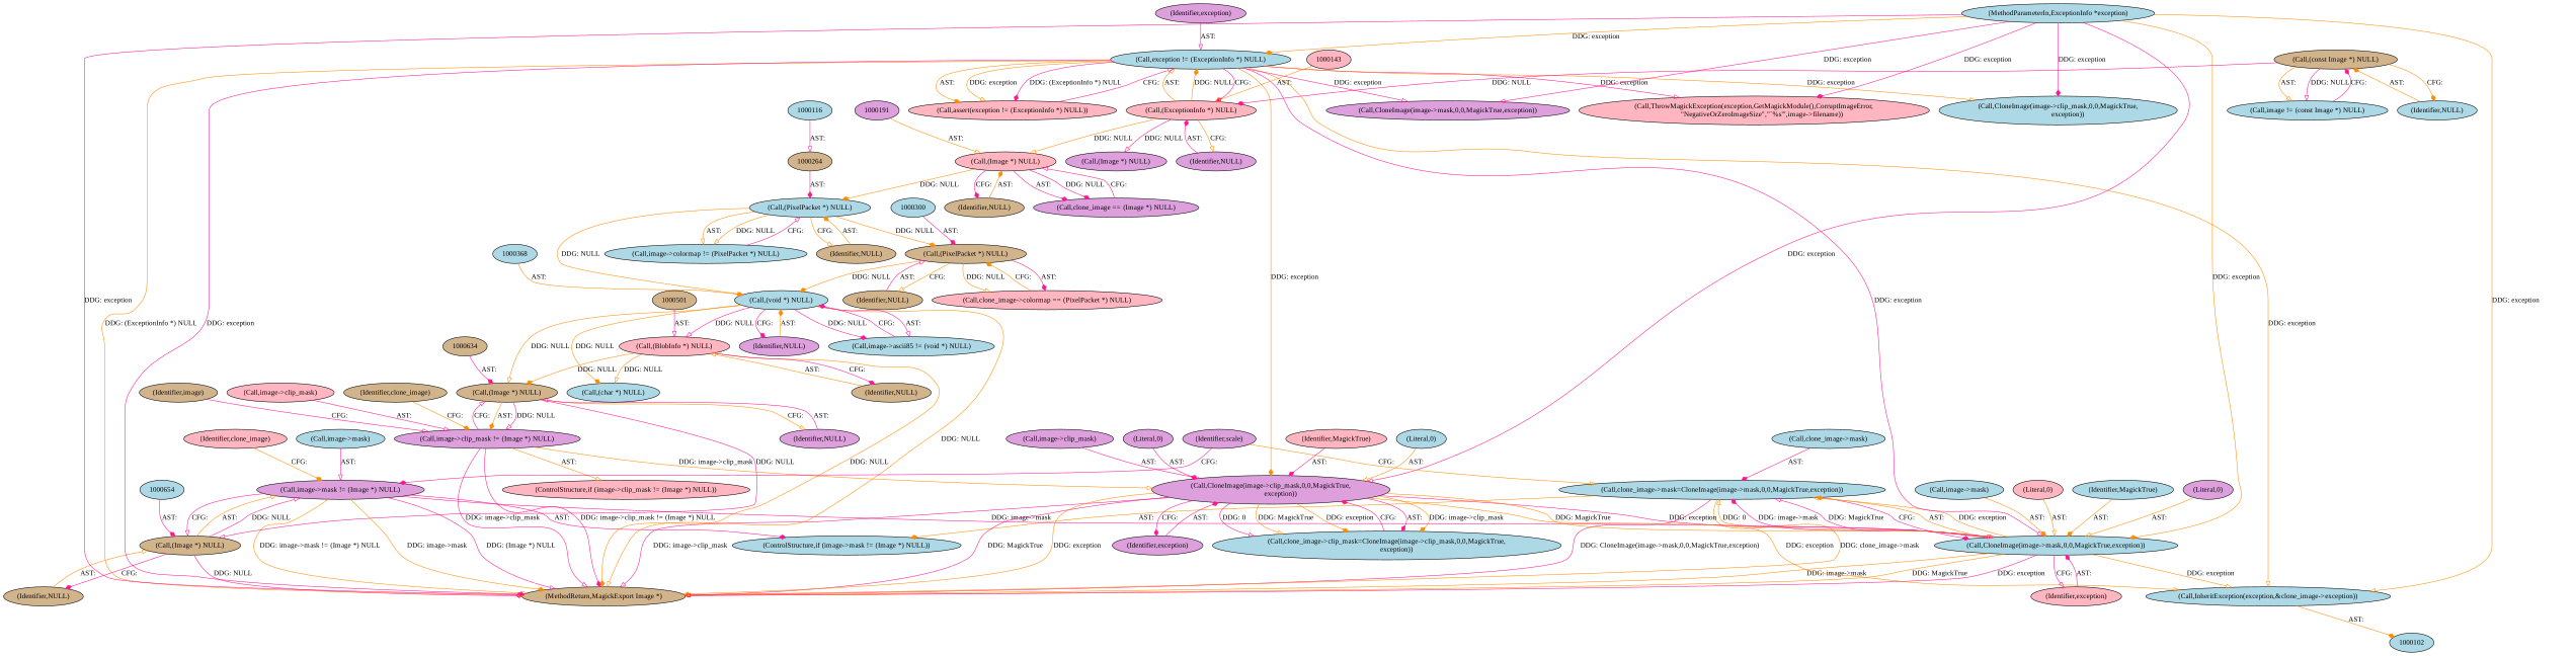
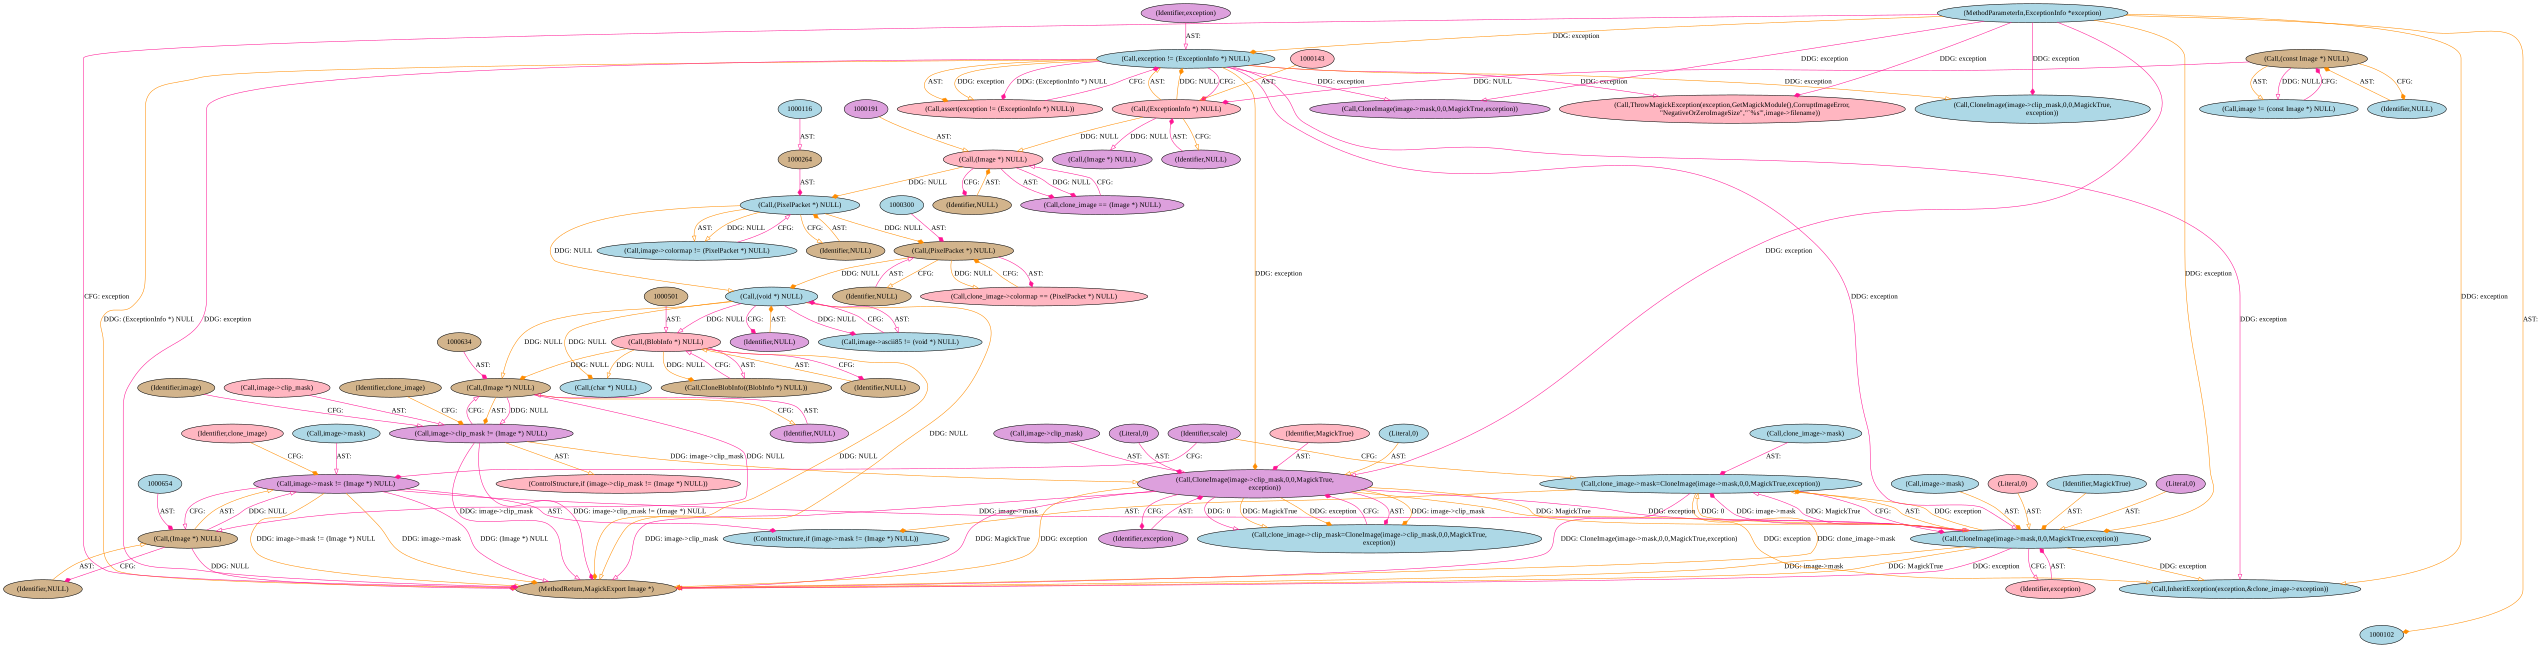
  digraph {
    fontname="Liberation Serif"
    node [fillcolor=lightblue fontname="Liberation Serif" style=filled]
    edge [arrowhead=onormal color=deeppink fontname="Liberation Serif"]
    n1 [label="(Call,clone_image->mask=CloneImage(image->mask,0,0,MagickTrue,exception))"]
    n2 [label="(Call,CloneImage(image->mask,0,0,MagickTrue,exception))"]
    n3 [label="(ControlStructure,if (image->mask != (Image *) NULL))"]
    n4 [fillcolor=tan label="(MethodReturn,MagickExport Image *)"]
    n5 [label="(Call,InheritException(exception,&clone_image->exception))"]
    n6 [fillcolor=lightpink label="(Identifier,exception)"]
    n7 [fillcolor=plum label="(Call,image->mask != (Image *) NULL)"]
    n8 [fillcolor=tan label="(Call,(Image *) NULL)"]
    n9 [fillcolor=tan label="(Identifier,NULL)"]
    n10 [fillcolor=tan label="(Call,(Image *) NULL)"]
    n11 [fillcolor=plum label="(Call,image->clip_mask != (Image *) NULL)"]
    n12 [fillcolor=plum label="(Identifier,NULL)"]
    n13 [fillcolor=plum label="(Call,CloneImage(image->clip_mask,0,0,MagickTrue,\n          exception))"]
    n14 [fillcolor=lightpink label="(ControlStructure,if (image->clip_mask != (Image *) NULL))"]
    n15 [label="(Call,(void *) NULL)"]
    n16 [fillcolor=lightpink label="(Call,(BlobInfo *) NULL)"]
    n17 [fillcolor=plum label="(Identifier,NULL)"]
    n18 [label="(Call,(char *) NULL)"]
    n19 [label="(Call,image->ascii85 != (void *) NULL)"]
+   n20 [fillcolor=tan label="(Call,CloneBlobInfo((BlobInfo *) NULL))"]
    n21 [fillcolor=tan label="(Identifier,NULL)"]
    n22 [label="(Call,(PixelPacket *) NULL)"]
    n23 [fillcolor=tan label="(Call,(PixelPacket *) NULL)"]
    n24 [fillcolor=tan label="(Identifier,NULL)"]
    n25 [label="(Call,image->colormap != (PixelPacket *) NULL)"]
    n26 [fillcolor=lightpink label="(Call,clone_image->colormap == (PixelPacket *) NULL)"]
    n27 [fillcolor=tan label="(Identifier,NULL)"]
    n28 [fillcolor=lightpink label="(Call,(Image *) NULL)"]
    n29 [fillcolor=plum label="(Call,clone_image == (Image *) NULL)"]
    n30 [fillcolor=tan label="(Identifier,NULL)"]
    n31 [fillcolor=lightpink label="(Call,(ExceptionInfo *) NULL)"]
    n32 [label="(Call,exception != (ExceptionInfo *) NULL)"]
    n33 [fillcolor=plum label="(Identifier,NULL)"]
    n34 [fillcolor=plum label="(Call,(Image *) NULL)"]
    n35 [fillcolor=lightpink label="(Call,assert(exception != (ExceptionInfo *) NULL))"]
    n36 [fillcolor=plum label="(Call,CloneImage(image->mask,0,0,MagickTrue,exception))"]
    n37 [fillcolor=lightpink label="(Call,ThrowMagickException(exception,GetMagickModule(),CorruptImageError,\n        \"NegativeOrZeroImageSize\",\"`%s'\",image->filename))"]
    n38 [label="(Call,CloneImage(image->clip_mask,0,0,MagickTrue,\n          exception))"]
    n39 [fillcolor=tan label="(Call,(const Image *) NULL)"]
    n40 [label="(Call,image != (const Image *) NULL)"]
    n41 [label="(Identifier,NULL)"]
    n42 [label="(Call,clone_image->clip_mask=CloneImage(image->clip_mask,0,0,MagickTrue,\n          exception))"]
    n43 [fillcolor=plum label="(Identifier,exception)"]
    n44 [label="(MethodParameterIn,ExceptionInfo *exception)"]
    1000102
    n46 [fillcolor=plum label="(Identifier,scale)"]
    n47 [label="(Call,image->mask)"]
    n48 [fillcolor=lightpink label="(Identifier,clone_image)"]
    n49 [fillcolor=lightpink label="(Identifier,MagickTrue)"]
    n50 [fillcolor=lightpink label="(Call,image->clip_mask)"]
    n51 [label="(Literal,0)"]
    n52 [fillcolor=plum label="(Identifier,exception)"]
    n53 [fillcolor=plum label="(Call,image->clip_mask)"]
    n54 [fillcolor=tan label="(Identifier,clone_image)"]
    n55 [fillcolor=lightpink label="(Literal,0)"]
    n56 [label="(Call,image->mask)"]
    n57 [fillcolor=plum label="(Literal,0)"]
    n58 [label="(Call,clone_image->mask)"]
    n59 [label="(Identifier,MagickTrue)"]
    n60 [fillcolor=tan label="(Identifier,image)"]
    n61 [fillcolor=plum label="(Literal,0)"]
    1000654
    1000634 [fillcolor=tan]
-   1000368
    1000264 [fillcolor=tan]
    1000191 [fillcolor=plum]
    1000143 [fillcolor=lightpink]
    1000116
    1000300
    1000501 [fillcolor=tan]
    n1 -> n2 [arrowhead=diamond label="CFG: "]
    n1 -> n3 [arrowhead=diamond color=darkorange label="AST: "]
    n1 -> n4 [arrowhead=diamond label="DDG: CloneImage(image->mask,0,0,MagickTrue,exception)"]
    n1 -> n4 [arrowhead=diamond color=darkorange label="DDG: clone_image->mask"]
    n2 -> n1 [arrowhead=diamond color=darkorange label="AST: "]
    n2 -> n1 [color=darkorange label="DDG: exception"]
    n2 -> n1 [color=darkorange label="DDG: 0"]
    n2 -> n1 [arrowhead=diamond label="DDG: image->mask"]
    n2 -> n1 [label="DDG: MagickTrue"]
    n2 -> n4 [arrowhead=diamond color=darkorange label="DDG: image->mask"]
    n2 -> n4 [color=darkorange label="DDG: MagickTrue"]
    n2 -> n4 [label="DDG: exception"]
    n2 -> n5 [color=darkorange label="DDG: exception"]
    n2 -> n6 [label="CFG: "]
    n6 -> n2 [arrowhead=diamond label="AST: "]
    n7 -> n2 [label="DDG: image->mask"]
    n7 -> n3 [arrowhead=diamond label="AST: "]
    n7 -> n4 [arrowhead=diamond color=darkorange label="DDG: image->mask"]
    n7 -> n4 [label="DDG: (Image *) NULL"]
    n7 -> n4 [color=darkorange label="DDG: image->mask != (Image *) NULL"]
    n7 -> n8 [label="CFG: "]
    n8 -> n4 [arrowhead=diamond label="DDG: NULL"]
    n8 -> n7 [color=darkorange label="AST: "]
    n8 -> n7 [label="DDG: NULL"]
    n8 -> n9 [arrowhead=diamond label="CFG: "]
    n9 -> n8 [color=darkorange label="AST: "]
    n10 -> n8 [label="DDG: NULL"]
    n10 -> n11 [arrowhead=diamond color=darkorange label="AST: "]
    n10 -> n11 [label="DDG: NULL"]
    n10 -> n12 [color=darkorange label="CFG: "]
    n11 -> n4 [label="DDG: image->clip_mask"]
    n11 -> n4 [arrowhead=diamond label="DDG: image->clip_mask != (Image *) NULL"]
    n11 -> n10 [label="CFG: "]
    n11 -> n13 [color=darkorange label="DDG: image->clip_mask"]
    n11 -> n14 [color=darkorange label="AST: "]
    n12 -> n10 [label="AST: "]
    n13 -> n2 [label="DDG: exception"]
    n13 -> n2 [color=darkorange label="DDG: MagickTrue"]
    n13 -> n4 [label="DDG: image->clip_mask"]
    n13 -> n4 [label="DDG: MagickTrue"]
    n13 -> n4 [color=darkorange label="DDG: exception"]
    n13 -> n5 [color=darkorange label="DDG: exception"]
    n13 -> n42 [arrowhead=diamond label="AST: "]
    n13 -> n42 [arrowhead=diamond color=darkorange label="DDG: image->clip_mask"]
    n13 -> n42 [label="DDG: 0"]
    n13 -> n42 [color=darkorange label="DDG: MagickTrue"]
    n13 -> n42 [arrowhead=diamond color=darkorange label="DDG: exception"]
    n13 -> n43 [arrowhead=diamond label="CFG: "]
    n15 -> n4 [color=darkorange label="DDG: NULL"]
    n15 -> n10 [color=darkorange label="DDG: NULL"]
    n15 -> n16 [label="DDG: NULL"]
    n15 -> n17 [arrowhead=diamond label="CFG: "]
    n15 -> n18 [arrowhead=diamond color=darkorange label="DDG: NULL"]
    n15 -> n19 [label="AST: "]
    n15 -> n19 [arrowhead=diamond label="DDG: NULL"]
    n16 -> n4 [arrowhead=diamond color=darkorange label="DDG: NULL"]
    n16 -> n10 [arrowhead=diamond color=darkorange label="DDG: NULL"]
    n16 -> n18 [color=darkorange label="DDG: NULL"]
+   n16 -> n20 [label="AST: "]
+   n16 -> n20 [arrowhead=diamond color=darkorange label="DDG: NULL"]
    n16 -> n21 [arrowhead=diamond label="CFG: "]
    n17 -> n15 [arrowhead=diamond color=darkorange label="AST: "]
    n19 -> n15 [arrowhead=diamond label="CFG: "]
+   n20 -> n16 [label="CFG: "]
    n21 -> n16 [color=darkorange label="AST: "]
    n22 -> n15 [color=darkorange label="DDG: NULL"]
    n22 -> n23 [arrowhead=diamond color=darkorange label="DDG: NULL"]
    n22 -> n24 [color=darkorange label="CFG: "]
    n22 -> n25 [color=darkorange label="AST: "]
    n22 -> n25 [color=darkorange label="DDG: NULL"]
    n23 -> n15 [arrowhead=diamond color=darkorange label="DDG: NULL"]
    n23 -> n26 [arrowhead=diamond label="AST: "]
    n23 -> n26 [color=darkorange label="DDG: NULL"]
    n23 -> n27 [color=darkorange label="CFG: "]
    n24 -> n22 [arrowhead=diamond color=darkorange label="AST: "]
    n25 -> n22 [label="CFG: "]
    n26 -> n23 [arrowhead=diamond color=darkorange label="CFG: "]
    n27 -> n23 [label="AST: "]
    n28 -> n22 [arrowhead=diamond color=darkorange label="DDG: NULL"]
    n28 -> n29 [arrowhead=diamond label="AST: "]
    n28 -> n29 [arrowhead=diamond label="DDG: NULL"]
    n28 -> n30 [arrowhead=diamond label="CFG: "]
    n29 -> n28 [label="CFG: "]
    n30 -> n28 [arrowhead=diamond color=darkorange label="AST: "]
    n31 -> n28 [color=darkorange label="DDG: NULL"]
    n31 -> n32 [color=darkorange label="AST: "]
    n31 -> n32 [arrowhead=diamond color=darkorange label="DDG: NULL"]
    n31 -> n33 [color=darkorange label="CFG: "]
    n31 -> n34 [label="DDG: NULL"]
    n32 -> n2 [label="DDG: exception"]
    n32 -> n4 [arrowhead=diamond color=darkorange label="DDG: (ExceptionInfo *) NULL"]
    n32 -> n4 [arrowhead=diamond label="DDG: exception"]
-   n32 -> n5 [color=darkorange label="DDG: exception"]
+   n32 -> n5 [label="DDG: exception"]
    n32 -> n13 [arrowhead=diamond color=darkorange label="DDG: exception"]
    n32 -> n31 [arrowhead=diamond label="CFG: "]
    n32 -> n35 [arrowhead=diamond color=darkorange label="AST: "]
    n32 -> n35 [color=darkorange label="DDG: exception"]
    n32 -> n35 [arrowhead=diamond label="DDG: (ExceptionInfo *) NULL"]
    n32 -> n36 [label="DDG: exception"]
    n32 -> n37 [label="DDG: exception"]
    n32 -> n38 [color=darkorange label="DDG: exception"]
    n33 -> n31 [arrowhead=diamond label="AST: "]
-   n35 -> n32 [label="CFG: "]
+   n35 -> n32 [arrowhead=diamond label="CFG: "]
    n39 -> n31 [arrowhead=diamond label="DDG: NULL"]
    n39 -> n40 [color=darkorange label="AST: "]
    n39 -> n40 [label="DDG: NULL"]
    n39 -> n41 [arrowhead=diamond color=darkorange label="CFG: "]
    n40 -> n39 [arrowhead=diamond label="CFG: "]
    n41 -> n39 [arrowhead=diamond color=darkorange label="AST: "]
    n42 -> n13 [arrowhead=diamond label="CFG: "]
    n43 -> n13 [arrowhead=diamond label="AST: "]
    n44 -> n2 [arrowhead=diamond color=darkorange label="DDG: exception"]
-   n44 -> n4 [label="DDG: exception"]
+   n44 -> n4 [label="CFG: exception"]
    n44 -> n5 [color=darkorange label="DDG: exception"]
    n44 -> n13 [label="DDG: exception"]
    n44 -> n32 [arrowhead=diamond color=darkorange label="DDG: exception"]
    n44 -> n36 [label="DDG: exception"]
    n44 -> n37 [arrowhead=diamond label="DDG: exception"]
    n44 -> n38 [arrowhead=diamond label="DDG: exception"]
-   n5 -> 1000102 [arrowhead=diamond color=darkorange label="AST: "]
+   n44 -> 1000102 [arrowhead=diamond color=darkorange label="AST: "]
    n46 -> n1 [color=darkorange label="CFG: "]
    n46 -> n7 [arrowhead=diamond label="CFG: "]
    n47 -> n2 [arrowhead=diamond color=darkorange label="AST: "]
    n48 -> n7 [arrowhead=diamond color=darkorange label="CFG: "]
    n49 -> n13 [arrowhead=diamond label="AST: "]
    n50 -> n11 [label="AST: "]
    n51 -> n13 [color=darkorange label="AST: "]
    n52 -> n32 [label="AST: "]
    n53 -> n13 [label="AST: "]
    n54 -> n11 [arrowhead=diamond color=darkorange label="CFG: "]
    n55 -> n2 [color=darkorange label="AST: "]
    n56 -> n7 [label="AST: "]
    n57 -> n13 [arrowhead=diamond label="AST: "]
    n58 -> n1 [arrowhead=diamond label="AST: "]
    n59 -> n2 [arrowhead=diamond color=darkorange label="AST: "]
    n60 -> n11 [label="CFG: "]
    n61 -> n2 [color=darkorange label="AST: "]
    1000654 -> n8 [arrowhead=diamond label="AST: "]
    1000634 -> n10 [arrowhead=diamond label="AST: "]
-   1000368 -> n15 [arrowhead=diamond color=darkorange label="AST: "]
    1000264 -> n22 [arrowhead=diamond label="AST: "]
    1000191 -> n28 [color=darkorange label="AST: "]
    1000143 -> n31 [color=darkorange label="AST: "]
    1000116 -> 1000264 [label="AST: "]
    1000300 -> n23 [arrowhead=diamond label="AST: "]
    1000501 -> n16 [label="AST: "]
  }
